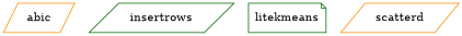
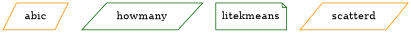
  digraph {
    node [color=darkgreen shape=parallelogram]
    abic [color=darkorange]
-   insertrows
+   howmany
    litekmeans [shape=note]
    scatterd [color=darkorange]
  }
